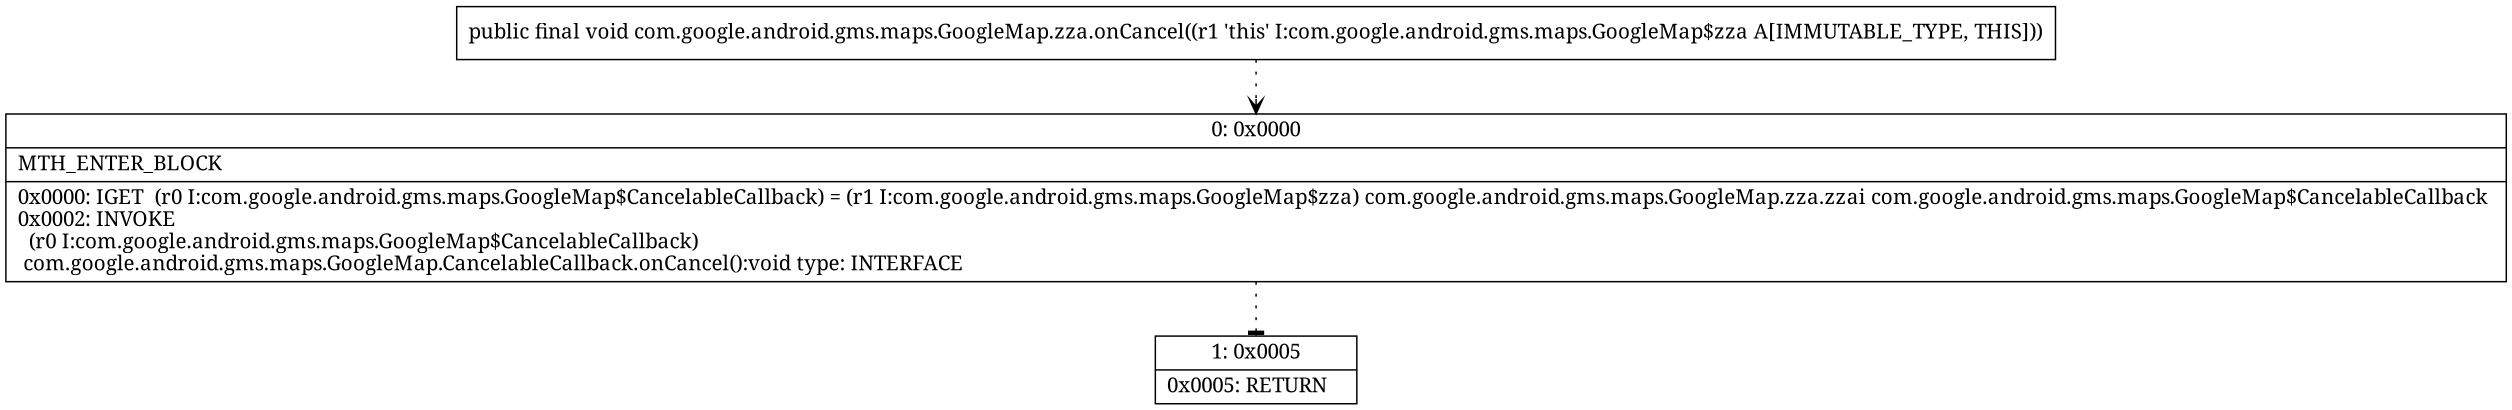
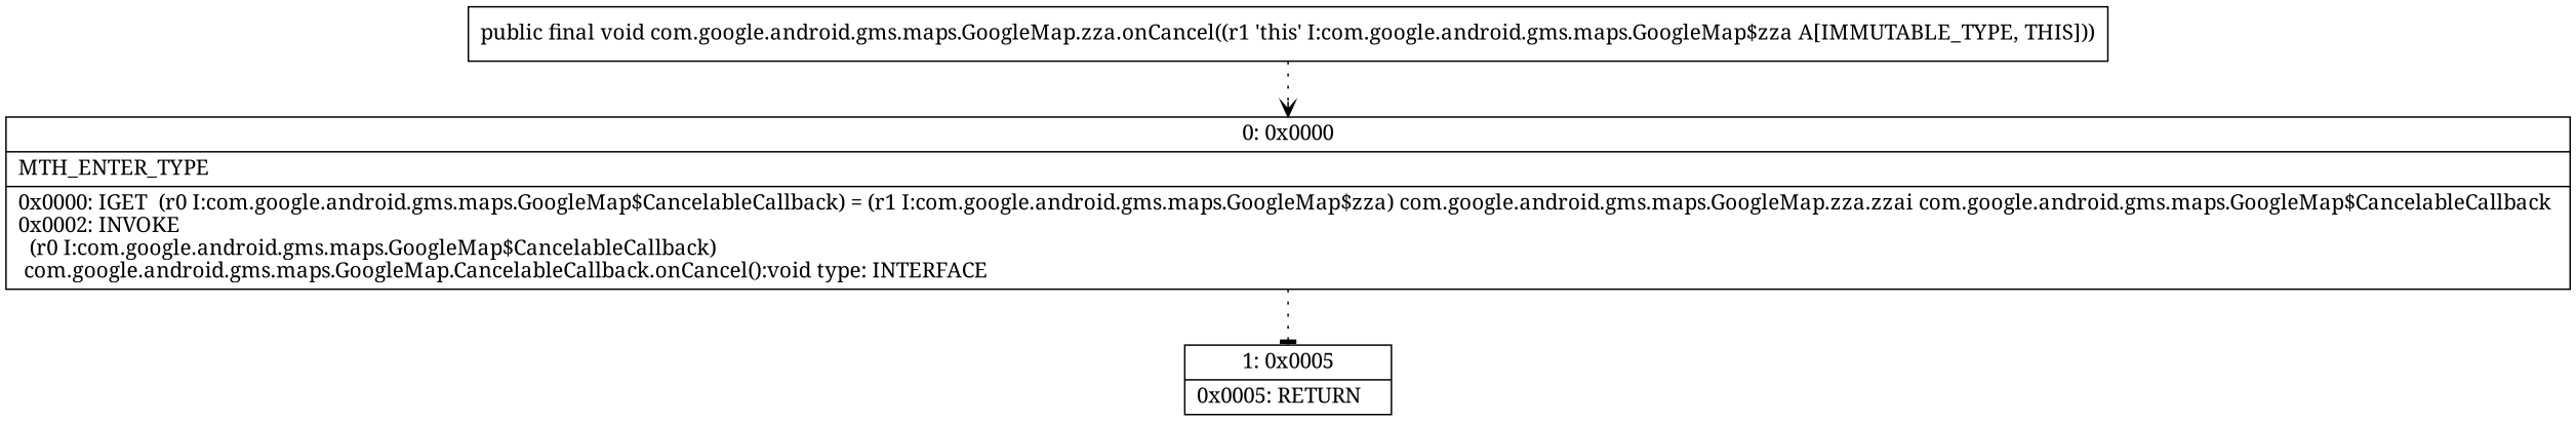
  digraph {
    fontname="Noto Serif"
    node [shape=record fontname="Noto Serif"]
    edge [color=black style=dotted fontname="Noto Serif"]
-   n1 [label="{0\:\ 0x0000|MTH_ENTER_BLOCK\l|0x0000: IGET  (r0 I:com.google.android.gms.maps.GoogleMap$CancelableCallback) = (r1 I:com.google.android.gms.maps.GoogleMap$zza) com.google.android.gms.maps.GoogleMap.zza.zzai com.google.android.gms.maps.GoogleMap$CancelableCallback \l0x0002: INVOKE  \l  (r0 I:com.google.android.gms.maps.GoogleMap$CancelableCallback)\l com.google.android.gms.maps.GoogleMap.CancelableCallback.onCancel():void type: INTERFACE \l}"]
+   n1 [label="{0\:\ 0x0000|MTH_ENTER_TYPE\l|0x0000: IGET  (r0 I:com.google.android.gms.maps.GoogleMap$CancelableCallback) = (r1 I:com.google.android.gms.maps.GoogleMap$zza) com.google.android.gms.maps.GoogleMap.zza.zzai com.google.android.gms.maps.GoogleMap$CancelableCallback \l0x0002: INVOKE  \l  (r0 I:com.google.android.gms.maps.GoogleMap$CancelableCallback)\l com.google.android.gms.maps.GoogleMap.CancelableCallback.onCancel():void type: INTERFACE \l}"]
    n2 [label="{1\:\ 0x0005|0x0005: RETURN   \l}"]
    n3 [label="{public final void com.google.android.gms.maps.GoogleMap.zza.onCancel((r1 'this' I:com.google.android.gms.maps.GoogleMap$zza A[IMMUTABLE_TYPE, THIS])) }"]
    n1 -> n2 [arrowhead=tee]
    n3 -> n1 [arrowhead=vee]
  }
